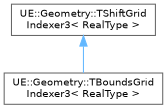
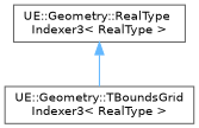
  digraph {
    rankdir=TB
    node [color=grey40 fillcolor=white fontname=Helvetica fontsize=10 shape=box style=filled]
-   n1 [height=0.2 label="UE::Geometry::TShiftGrid\lIndexer3\< RealType \>" width=0.4]
+   n1 [height=0.2 label="UE::Geometry::RealType\lIndexer3\< RealType \>" width=0.4]
    n2 [height=0.2 label="UE::Geometry::TBoundsGrid\lIndexer3\< RealType \>" width=0.4]
    n1 -> n2 [color=steelblue1 dir=back fontname=Helvetica fontsize=10 labelfontname=Helvetica labelfontsize=10 style=solid]
  }
